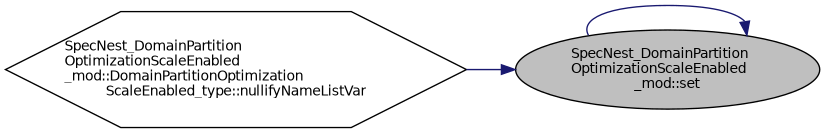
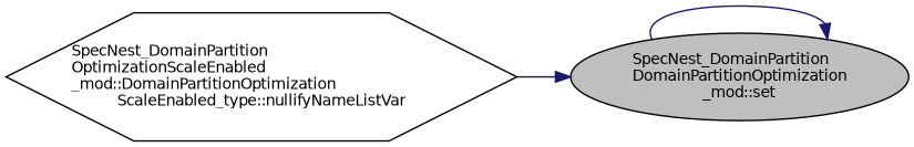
  digraph {
    rankdir=RL
    node [color=black fontname=Helvetica fontsize=10 style=filled]
    edge [color=midnightblue dir=back fontname=Helvetica fontsize=10 labelfontname=Helvetica labelfontsize=10 style=solid]
-   n1 [fillcolor=grey75 fontcolor=black height=0.2 label="SpecNest_DomainPartition\lOptimizationScaleEnabled\l_mod::set" shape=ellipse width=0.4]
+   n1 [fillcolor=grey75 fontcolor=black height=0.2 label="SpecNest_DomainPartition\lDomainPartitionOptimization\l_mod::set" shape=ellipse width=0.4]
    n2 [fillcolor=white height=0.2 label="SpecNest_DomainPartition\lOptimizationScaleEnabled\l_mod::DomainPartitionOptimization\lScaleEnabled_type::nullifyNameListVar" shape=hexagon width=0.4]
    n1 -> n1
    n1 -> n2
  }
